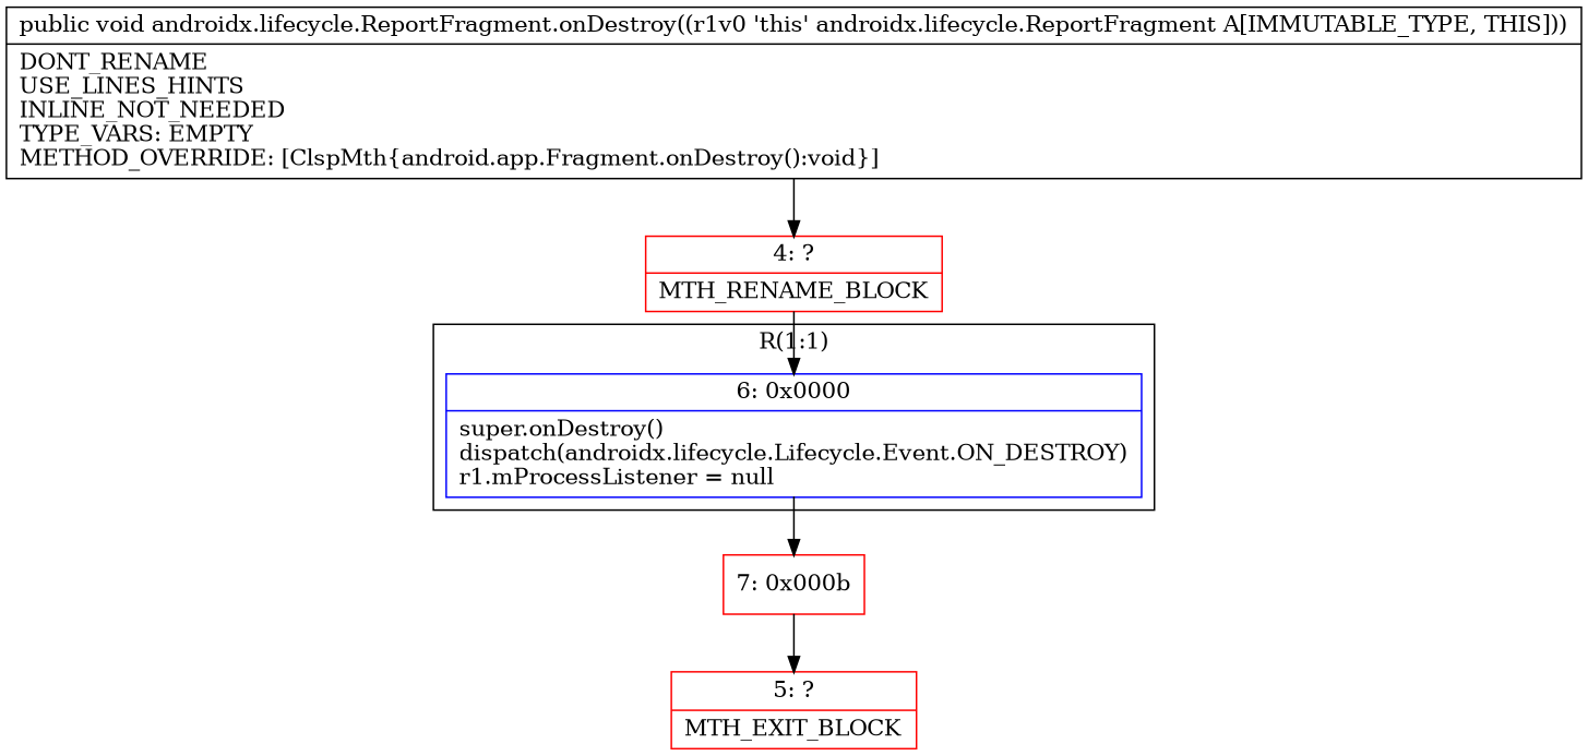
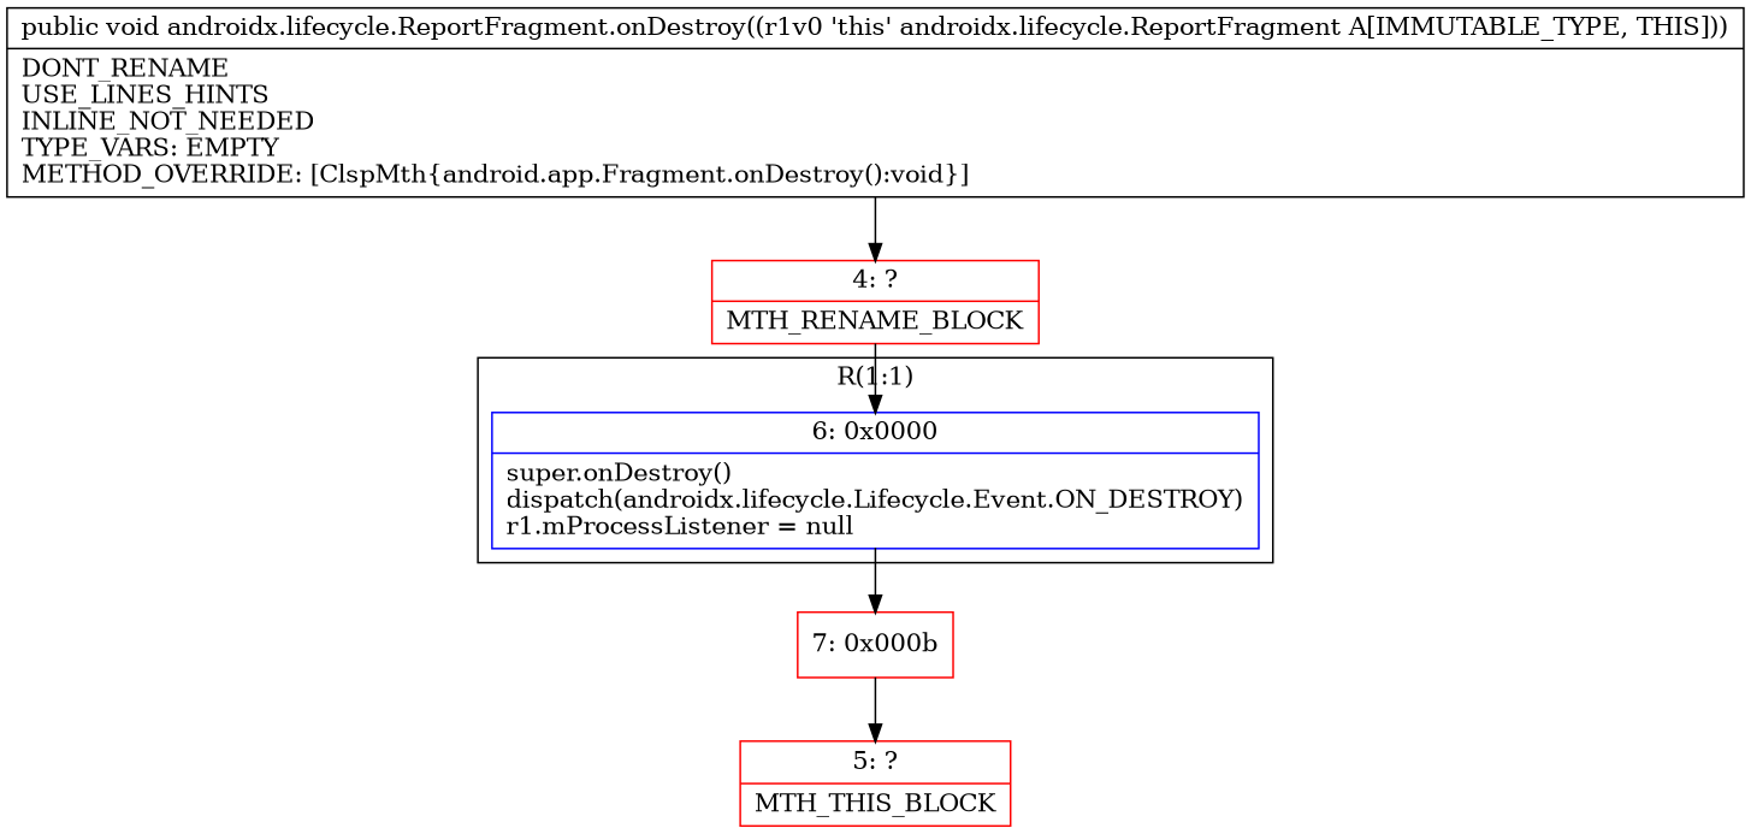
  digraph {
    node [color=red shape=record]
    n1 [color=blue label="{6\:\ 0x0000|super.onDestroy()\ldispatch(androidx.lifecycle.Lifecycle.Event.ON_DESTROY)\lr1.mProcessListener = null\l}"]
    n2 [label="{7\:\ 0x000b}"]
-   n3 [label="{5\:\ ?|MTH_EXIT_BLOCK\l}"]
+   n3 [label="{5\:\ ?|MTH_THIS_BLOCK\l}"]
    n4 [label="{4\:\ ?|MTH_RENAME_BLOCK\l}"]
    n5 [label="{public void androidx.lifecycle.ReportFragment.onDestroy((r1v0 'this' androidx.lifecycle.ReportFragment A[IMMUTABLE_TYPE, THIS]))  | DONT_RENAME\lUSE_LINES_HINTS\lINLINE_NOT_NEEDED\lTYPE_VARS: EMPTY\lMETHOD_OVERRIDE: [ClspMth\{android.app.Fragment.onDestroy():void\}]\l}" color=""]
    subgraph cluster_1 {
      label="R(1:1)"
      n1
    }
    n1 -> n2
    n2 -> n3
    n4 -> n1
    n5 -> n4
  }
